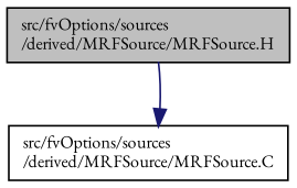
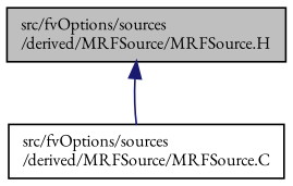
  digraph {
    fontname="EB Garamond"
    node [color=black fontname="EB Garamond" fontsize=10 shape=record]
    n1 [fillcolor=grey75 fontcolor=black height=0.2 label="src/fvOptions/sources\l/derived/MRFSource/MRFSource.H" style=filled width=0.4]
    n2 [height=0.2 label="src/fvOptions/sources\l/derived/MRFSource/MRFSource.C" width=0.4]
-   n2 -> n1 [color=midnightblue dir=back fontname="EB Garamond" fontsize=10 labelfontname=FreeSans labelfontsize=10 style=solid]
+   n1 -> n2 [color=midnightblue dir=back fontname="EB Garamond" fontsize=10 labelfontname=FreeSans labelfontsize=10 style=solid]
  }
